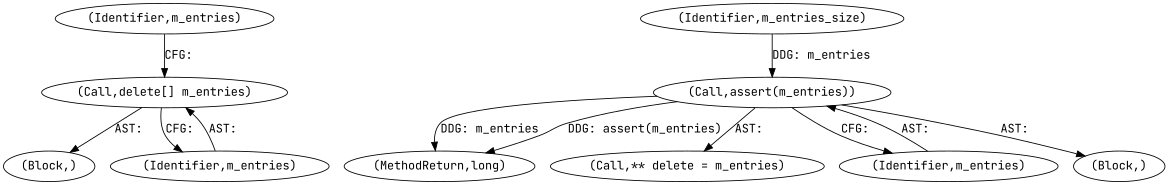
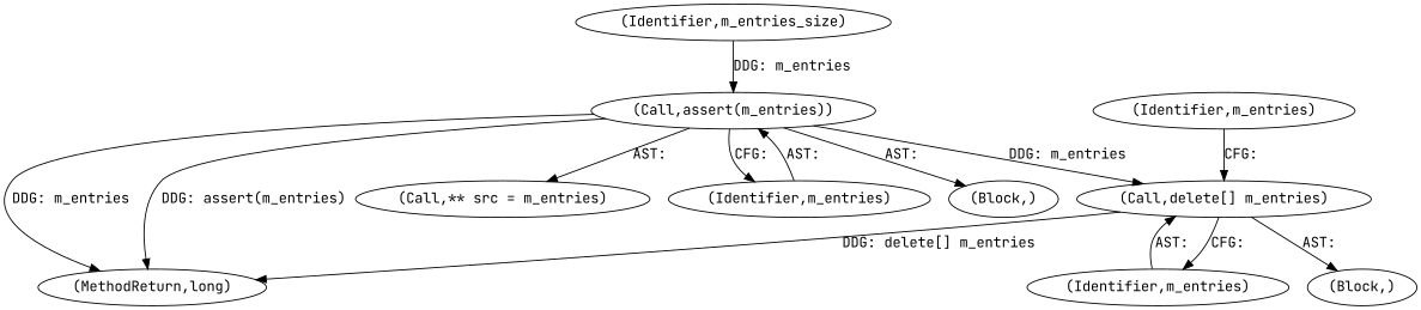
  digraph {
    fontname="JetBrains Mono"
    node [fontname="JetBrains Mono"]
    edge [fontname="JetBrains Mono"]
    n1 [label="(Call,delete[] m_entries)"]
    n2 [label="(MethodReturn,long)"]
    n3 [label="(Block,)"]
    n4 [label="(Identifier,m_entries)"]
    n5 [label="(Call,assert(m_entries))"]
-   n6 [label="(Call,** delete = m_entries)"]
+   n6 [label="(Call,** src = m_entries)"]
    n7 [label="(Identifier,m_entries)"]
    n8 [label="(Block,)"]
    n9 [label="(Identifier,m_entries)"]
    n10 [label="(Identifier,m_entries_size)"]
+   n1 -> n2 [label="DDG: delete[] m_entries"]
    n1 -> n3 [label="AST: "]
    n1 -> n4 [label="CFG: "]
    n4 -> n1 [label="AST: "]
+   n5 -> n1 [label="DDG: m_entries"]
    n5 -> n2 [label="DDG: m_entries"]
    n5 -> n2 [label="DDG: assert(m_entries)"]
    n5 -> n6 [label="AST: "]
    n5 -> n7 [label="CFG: "]
    n5 -> n8 [label="AST: "]
    n7 -> n5 [label="AST: "]
    n9 -> n1 [label="CFG: "]
    n10 -> n5 [label="DDG: m_entries"]
  }
